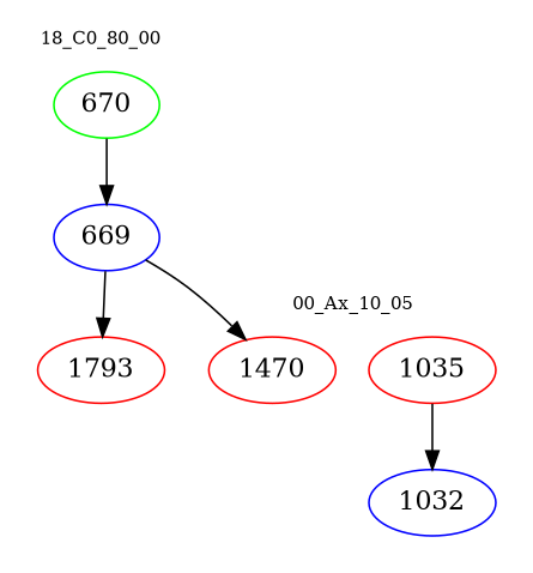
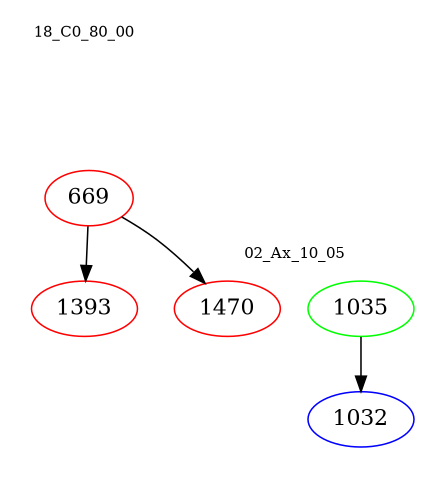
  digraph {
    node [color=green]
    edge [color=black]
-   n1 [color=red label=1035]
+   n1 [label=1035]
    n2 [color=blue label=1032]
    n3 [color=red label=1470]
-   n4 [label=670]
-   n5 [color=blue label=669]
-   n6 [color=red label=1793]
+   n5 [color=red label=669]
+   n6 [color=red label=1393]
    subgraph cluster_1 {
      color=white
      fontsize=10
-     label="00_Ax_10_05"
+     label="02_Ax_10_05"
      n1
      n2
      n3
    }
    subgraph cluster_2 {
      color=white
      fontsize=10
      label="18_C0_80_00"
-     n4
      n5
      n6
    }
    n1 -> n2
-   n4 -> n5
    n5 -> n3
    n5 -> n6
  }
